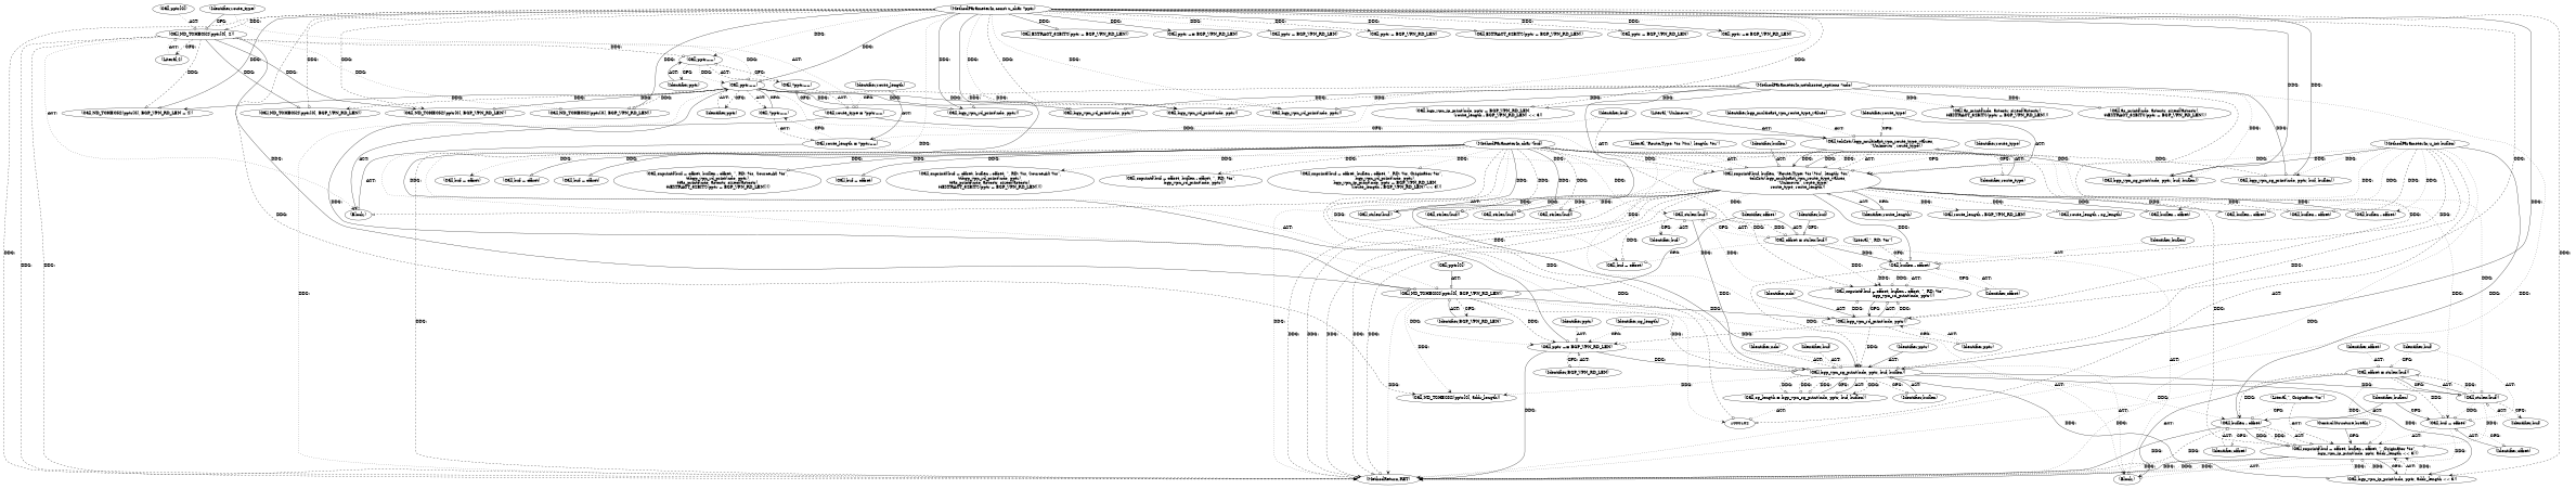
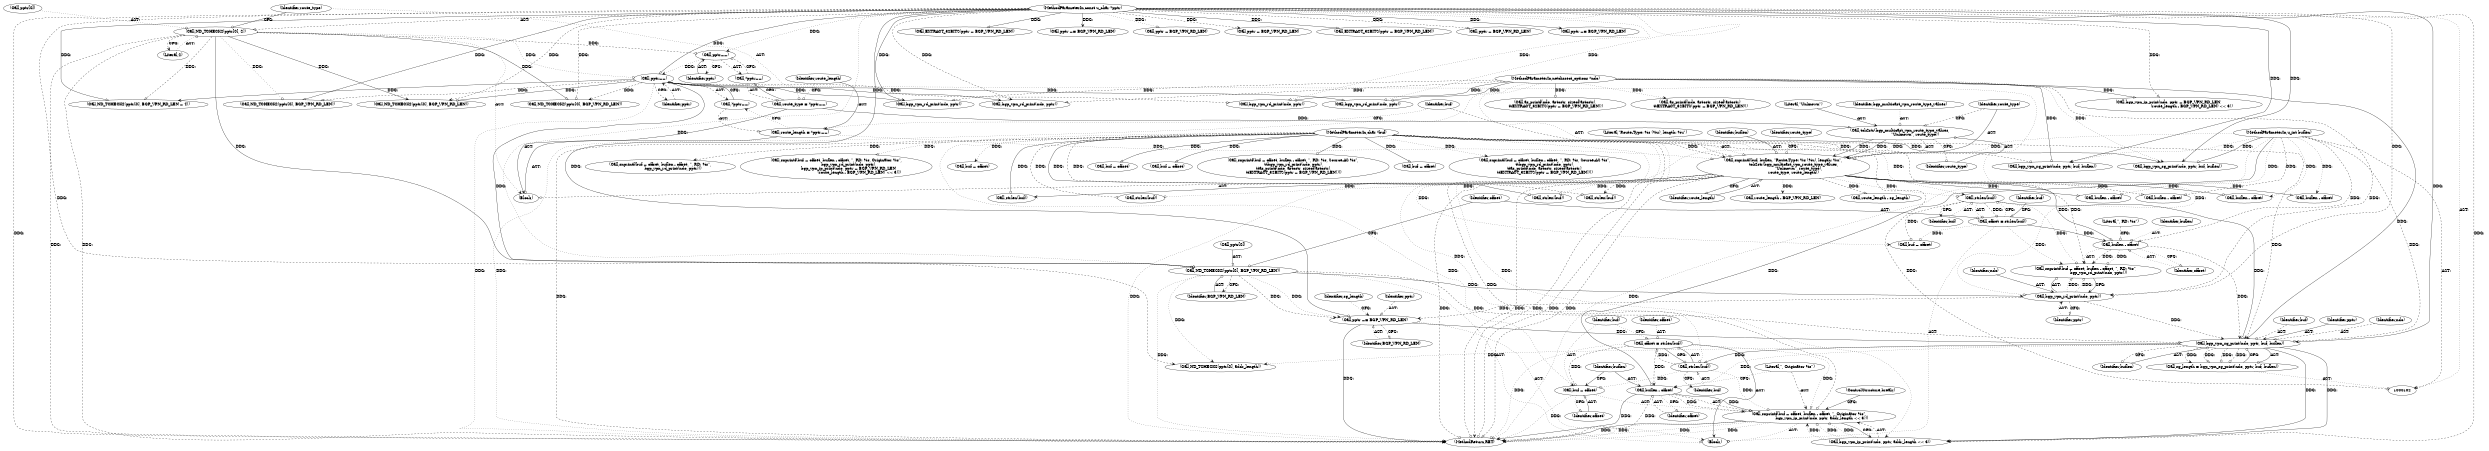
  digraph {
    edge [arrowhead=odot style=dotted]
    n1 [label="(Call,offset = strlen(buf))"]
    n2 [label="(Call,strlen(buf))"]
    n3 [label="(Call,snprintf(buf + offset, buflen - offset, \", Originator %s\",\n                     bgp_vpn_ip_print(ndo, pptr, addr_length << 3)))"]
    n4 [label="(Call,buf + offset)"]
    n5 [label="(Call,buflen - offset)"]
    n6 [label="(MethodReturn,RET)"]
    n7 [label="(Block,)"]
    n8 [label="(Identifier,buf)"]
    n9 [label="(Call,bgp_vpn_ip_print(ndo, pptr, addr_length << 3))"]
    n10 [label="(Identifier,offset)"]
    n11 [label="(Identifier,offset)"]
    n12 [label="(Call,bgp_vpn_sg_print(ndo, pptr, buf, buflen))"]
    n13 [label="(Call,ND_TCHECK2(pptr[0], addr_length))"]
    n14 [label="(Call,sg_length = bgp_vpn_sg_print(ndo, pptr, buf, buflen))"]
    n15 [label="(Identifier,buflen)"]
    1000102
    n17 [label="(Call,bgp_vpn_rd_print(ndo, pptr))"]
    n18 [label="(Call,pptr += BGP_VPN_RD_LEN)"]
    n19 [label="(Identifier,pptr)"]
    n20 [label="(Call,snprintf(buf + offset, buflen - offset, \", RD: %s\",\n                     bgp_vpn_rd_print(ndo, pptr)))"]
    n21 [label="(Identifier,BGP_VPN_RD_LEN)"]
    n22 [label="(MethodParameterIn,netdissect_options *ndo)"]
    n23 [label="(Call,bgp_vpn_rd_print(ndo, pptr))"]
    n24 [label="(Call,bgp_vpn_ip_print(ndo, pptr + BGP_VPN_RD_LEN,\n                                      (route_length - BGP_VPN_RD_LEN) << 3))"]
    n25 [label="(Call,as_printf(ndo, astostr, sizeof(astostr),\n \t\tEXTRACT_32BITS(pptr + BGP_VPN_RD_LEN)))"]
    n26 [label="(Call,bgp_vpn_rd_print(ndo, pptr))"]
    n27 [label="(Call,bgp_vpn_rd_print(ndo, pptr))"]
    n28 [label="(Call,bgp_vpn_sg_print(ndo, pptr, buf, buflen))"]
    n29 [label="(Call,bgp_vpn_sg_print(ndo, pptr, buf, buflen))"]
    n30 [label="(Call,as_printf(ndo, astostr, sizeof(astostr),\n\t\tEXTRACT_32BITS(pptr + BGP_VPN_RD_LEN)))"]
    n31 [label="(Call,bgp_vpn_rd_print(ndo, pptr))"]
    n32 [label="(Call,ND_TCHECK2(pptr[0], BGP_VPN_RD_LEN))"]
    n33 [label="(Identifier,BGP_VPN_RD_LEN)"]
    n34 [label="(Call,ND_TCHECK2(pptr[0], 2))"]
    n35 [label="(Call,pptr++)"]
    n36 [label="(Call,pptr++)"]
    n37 [label="(Block,)"]
    n38 [label="(Literal,2)"]
    n39 [label="(Call,ND_TCHECK2(pptr[0], BGP_VPN_RD_LEN + 4))"]
    n40 [label="(Call,ND_TCHECK2(pptr[0], BGP_VPN_RD_LEN))"]
    n41 [label="(Call,ND_TCHECK2(pptr[0], BGP_VPN_RD_LEN))"]
    n42 [label="(Call,ND_TCHECK2(pptr[0], BGP_VPN_RD_LEN))"]
    n43 [label="(Identifier,pptr)"]
    n44 [label="(Call,*pptr++)"]
    n45 [label="(Call,*pptr++)"]
    n46 [label="(Identifier,pptr)"]
    n47 [label="(MethodParameterIn,const u_char *pptr)"]
    n48 [label="(Call,EXTRACT_32BITS(pptr + BGP_VPN_RD_LEN))"]
    n49 [label="(Call,pptr += BGP_VPN_RD_LEN)"]
    n50 [label="(Call,pptr + BGP_VPN_RD_LEN)"]
    n51 [label="(Call,pptr + BGP_VPN_RD_LEN)"]
    n52 [label="(Call,EXTRACT_32BITS(pptr + BGP_VPN_RD_LEN))"]
    n53 [label="(Call,pptr + BGP_VPN_RD_LEN)"]
    n54 [label="(Call,pptr += BGP_VPN_RD_LEN)"]
    n55 [label="(Call,route_length = *pptr++)"]
    n56 [label="(Call,route_type = *pptr++)"]
    n57 [label="(MethodParameterIn,char *buf)"]
    n58 [label="(Call,strlen(buf))"]
    n59 [label="(Call,snprintf(buf, buflen, \"Route-Type: %s (%u), length: %u\",\n                 tok2str(bgp_multicast_vpn_route_type_values,\n                         \"Unknown\", route_type),\n                 route_type, route_length))"]
    n60 [label="(Call,buf + offset)"]
    n61 [label="(Call,strlen(buf))"]
    n62 [label="(Call,strlen(buf))"]
    n63 [label="(Call,buf + offset)"]
    n64 [label="(Call,buf + offset)"]
    n65 [label="(Call,strlen(buf))"]
    n66 [label="(Call,snprintf(buf + offset, buflen - offset, \", RD: %s, Source-AS %s\",\n \t\tbgp_vpn_rd_print(ndo, pptr),\n \t\tas_printf(ndo, astostr, sizeof(astostr),\n \t\tEXTRACT_32BITS(pptr + BGP_VPN_RD_LEN))))"]
    n67 [label="(Call,buf + offset)"]
    n68 [label="(Call,buf + offset)"]
    n69 [label="(Call,snprintf(buf + offset, buflen - offset, \", RD: %s, Source-AS %s\",\n\t\tbgp_vpn_rd_print(ndo, pptr),\n\t\tas_printf(ndo, astostr, sizeof(astostr),\n\t\tEXTRACT_32BITS(pptr + BGP_VPN_RD_LEN))))"]
    n70 [label="(Call,snprintf(buf + offset, buflen - offset, \", RD: %s\",\n                     bgp_vpn_rd_print(ndo, pptr)))"]
    n71 [label="(Call,strlen(buf))"]
    n72 [label="(Call,snprintf(buf + offset, buflen - offset, \", RD: %s, Originator %s\",\n                     bgp_vpn_rd_print(ndo, pptr),\n                     bgp_vpn_ip_print(ndo, pptr + BGP_VPN_RD_LEN,\n                                      (route_length - BGP_VPN_RD_LEN) << 3)))"]
    n73 [label="(Call,offset = strlen(buf))"]
    n74 [label="(Identifier,buf)"]
    n75 [label="(Call,buflen - offset)"]
    n76 [label="(Identifier,route_length)"]
    n77 [label="(Call,buflen - offset)"]
    n78 [label="(Call,buflen - offset)"]
    n79 [label="(Call,buflen - offset)"]
    n80 [label="(Call,buflen - offset)"]
    n81 [label="(Call,route_length - BGP_VPN_RD_LEN)"]
    n82 [label="(Call,route_length - sg_length)"]
    n83 [label="(Identifier,offset)"]
    n84 [label="(MethodParameterIn,u_int buflen)"]
    n85 [label="(Call,tok2str(bgp_multicast_vpn_route_type_values,\n                         \"Unknown\", route_type))"]
    n86 [label="(Identifier,route_type)"]
    n87 [label="(Identifier,sg_length)"]
    n88 [label="(Call,pptr[0])"]
    n89 [label="(Identifier,buflen)"]
    n90 [label="(Identifier,ndo)"]
    n91 [label="(Identifier,bgp_multicast_vpn_route_type_values)"]
    n92 [label="(Identifier,buf)"]
    n93 [label="(Literal,\"Unknown\")"]
    n94 [label="(Identifier,pptr)"]
    n95 [label="(Identifier,pptr)"]
    n96 [label="(Identifier,route_length)"]
    n97 [label="(Literal,\"Route-Type: %s (%u), length: %u\")"]
    n98 [label="(Identifier,buflen)"]
    n99 [label="(Identifier,route_type)"]
    n100 [label="(Identifier,ndo)"]
    n101 [label="(Identifier,offset)"]
    n102 [label="(Call,pptr[0])"]
    n103 [label="(ControlStructure,break;)"]
    n104 [label="(Literal,\", Originator %s\")"]
    n105 [label="(Literal,\", RD: %s\")"]
    n106 [label="(Identifier,buf)"]
    n107 [label="(Identifier,buf)"]
    n108 [label="(Identifier,offset)"]
    n109 [label="(Identifier,buflen)"]
    n110 [label="(Identifier,route_type)"]
    n111 [label="(Identifier,buf)"]
    n112 [label="(Identifier,route_type)"]
    n1 -> n2 [label="CFG: " style=solid]
    n1 -> n3 [arrowhead=onormal label="DDG: "]
    n1 -> n4 [label="DDG: " style=dashed]
    n1 -> n5 [arrowhead=vee label="DDG: " style=dashed]
    n1 -> n6 [label="DDG: "]
    n1 -> n7 [arrowhead=vee label="AST: " style=solid]
    n2 -> n1 [label="AST: " style=solid]
    n2 -> n1 [arrowhead=onormal label="DDG: " style=dashed]
    n2 -> n3 [label="DDG: "]
    n2 -> n4 [label="DDG: "]
    n2 -> n8 [arrowhead=vee label="CFG: " style=dashed]
    n3 -> n6 [arrowhead=onormal label="DDG: "]
    n3 -> n6 [label="DDG: "]
    n3 -> n6 [arrowhead=vee label="DDG: " style=solid]
    n3 -> n6 [label="DDG: "]
    n3 -> n7 [label="AST: "]
    n3 -> n9 [arrowhead=vee label="CFG: " style=solid]
    n4 -> n3 [arrowhead=vee label="AST: "]
    n4 -> n6 [arrowhead=vee label="DDG: "]
    n4 -> n10 [arrowhead=onormal label="CFG: "]
    n5 -> n3 [arrowhead=onormal label="AST: " style=dashed]
    n5 -> n3 [arrowhead=onormal label="DDG: " style=solid]
    n5 -> n3 [label="DDG: " style=dashed]
    n5 -> n6 [arrowhead=vee label="DDG: " style=dashed]
    n5 -> n6 [label="DDG: " style=solid]
    n5 -> n11 [arrowhead=onormal label="CFG: "]
    n8 -> n2 [arrowhead=onormal label="AST: "]
    n9 -> n3 [arrowhead=vee label="AST: " style=dashed]
    n9 -> n3 [arrowhead=vee label="DDG: "]
    n9 -> n3 [label="DDG: "]
    n9 -> n3 [label="DDG: "]
    n10 -> n4 [arrowhead=onormal label="AST: " style=solid]
    n11 -> n5 [label="AST: " style=dashed]
    n12 -> n2 [arrowhead=onormal label="DDG: " style=solid]
    n12 -> n5 [arrowhead=vee label="DDG: "]
    n12 -> n9 [arrowhead=onormal label="DDG: " style=solid]
    n12 -> n9 [arrowhead=vee label="DDG: " style=solid]
    n12 -> n13 [arrowhead=vee label="DDG: "]
    n12 -> n14 [label="AST: " style=solid]
    n12 -> n14 [arrowhead=vee label="DDG: " style=dashed]
    n12 -> n14 [arrowhead=onormal label="DDG: " style=dashed]
    n12 -> n14 [label="DDG: " style=dashed]
    n12 -> n14 [label="DDG: " style=dashed]
    n12 -> n15 [label="CFG: " style=dashed]
    n14 -> n12 [label="CFG: " style=solid]
    n14 -> 1000102 [label="AST: "]
    n15 -> n12 [label="AST: " style=solid]
    n17 -> n12 [arrowhead=vee label="DDG: " style=dashed]
    n17 -> n18 [arrowhead=vee label="DDG: " style=dashed]
    n17 -> n19 [arrowhead=onormal label="CFG: " style=dashed]
    n17 -> n20 [label="AST: " style=solid]
    n17 -> n20 [arrowhead=onormal label="DDG: "]
    n17 -> n20 [label="DDG: "]
    n18 -> n6 [label="DDG: " style=solid]
    n18 -> n7 [arrowhead=vee label="AST: "]
    n18 -> n12 [label="DDG: " style=solid]
    n18 -> n21 [arrowhead=onormal label="CFG: " style=dashed]
    n19 -> n17 [arrowhead=vee label="AST: "]
    n20 -> n17 [arrowhead=vee label="CFG: " style=solid]
    n21 -> n18 [arrowhead=onormal label="AST: "]
    n22 -> n6 [arrowhead=vee label="DDG: "]
+   n22 -> n9 [arrowhead=vee label="DDG: "]
    n22 -> n12 [arrowhead=vee label="DDG: " style=solid]
    n22 -> n17 [label="DDG: " style=dashed]
    n22 -> n23 [arrowhead=onormal label="DDG: " style=dashed]
    n22 -> n24 [arrowhead=onormal label="DDG: " style=solid]
    n22 -> n25 [label="DDG: " style=solid]
    n22 -> n26 [label="DDG: " style=solid]
    n22 -> n27 [arrowhead=onormal label="DDG: " style=dashed]
    n22 -> n28 [label="DDG: " style=solid]
    n22 -> n29 [arrowhead=vee label="DDG: "]
    n22 -> n30 [arrowhead=vee label="DDG: "]
    n22 -> n31 [label="DDG: " style=solid]
    n32 -> n6 [arrowhead=vee label="DDG: "]
    n32 -> n7 [arrowhead=onormal label="AST: "]
    n32 -> n12 [arrowhead=onormal label="DDG: " style=dashed]
    n32 -> n13 [arrowhead=vee label="DDG: "]
    n32 -> n17 [arrowhead=vee label="DDG: " style=solid]
    n32 -> n18 [arrowhead=vee label="DDG: " style=dashed]
    n32 -> n18 [arrowhead=vee label="DDG: "]
    n32 -> n33 [arrowhead=vee label="CFG: " style=dashed]
    n33 -> n32 [label="AST: " style=solid]
    n34 -> n6 [arrowhead=onormal label="DDG: " style=dashed]
    n34 -> n6 [arrowhead=onormal label="DDG: " style=dashed]
    n34 -> n32 [label="DDG: " style=solid]
    n34 -> n35 [label="DDG: "]
    n34 -> n36 [label="DDG: " style=dashed]
    n34 -> n37 [arrowhead=vee label="AST: "]
    n34 -> n38 [arrowhead=vee label="CFG: " style=dashed]
    n34 -> n39 [arrowhead=onormal label="DDG: " style=dashed]
    n34 -> n40 [arrowhead=onormal label="DDG: " style=solid]
    n34 -> n41 [arrowhead=vee label="DDG: " style=solid]
    n34 -> n42 [label="DDG: "]
    n35 -> n6 [arrowhead=onormal label="DDG: "]
    n35 -> n17 [arrowhead=onormal label="DDG: "]
    n35 -> n23 [arrowhead=onormal label="DDG: " style=solid]
    n35 -> n26 [arrowhead=onormal label="DDG: " style=solid]
    n35 -> n27 [arrowhead=vee label="DDG: " style=solid]
    n35 -> n31 [arrowhead=onormal label="DDG: " style=dashed]
    n35 -> n32 [label="DDG: " style=solid]
    n35 -> n39 [arrowhead=vee label="DDG: " style=solid]
    n35 -> n40 [arrowhead=vee label="DDG: " style=dashed]
    n35 -> n41 [label="DDG: " style=solid]
    n35 -> n42 [arrowhead=onormal label="DDG: " style=dashed]
    n35 -> n43 [arrowhead=vee label="CFG: " style=dashed]
    n35 -> n44 [arrowhead=vee label="AST: " style=dashed]
    n36 -> n35 [arrowhead=vee label="DDG: "]
    n36 -> n45 [arrowhead=vee label="AST: " style=dashed]
    n36 -> n46 [arrowhead=vee label="CFG: "]
    n38 -> n34 [label="AST: "]
    n43 -> n35 [arrowhead=vee label="AST: " style=dashed]
    n44 -> n35 [label="CFG: " style=solid]
    n44 -> n55 [arrowhead=onormal label="AST: " style=dashed]
    n45 -> n36 [label="CFG: " style=dashed]
    n45 -> n56 [label="AST: " style=dashed]
    n46 -> n36 [arrowhead=vee label="AST: " style=solid]
    n47 -> n6 [arrowhead=onormal label="DDG: " style=dashed]
    n47 -> n9 [arrowhead=vee label="DDG: " style=dashed]
    n47 -> n12 [arrowhead=vee label="DDG: " style=solid]
    n47 -> n13 [arrowhead=vee label="DDG: " style=dashed]
    n47 -> 1000102 [arrowhead=vee label="AST: "]
    n47 -> n17 [arrowhead=vee label="DDG: " style=dashed]
    n47 -> n18 [label="DDG: " style=solid]
    n47 -> n23 [arrowhead=vee label="DDG: " style=solid]
    n47 -> n24 [arrowhead=onormal label="DDG: " style=dashed]
    n47 -> n26 [label="DDG: "]
    n47 -> n27 [arrowhead=vee label="DDG: " style=dashed]
    n47 -> n28 [arrowhead=onormal label="DDG: " style=solid]
    n47 -> n29 [arrowhead=vee label="DDG: " style=solid]
    n47 -> n31 [arrowhead=onormal label="DDG: "]
    n47 -> n32 [label="DDG: "]
-   n47 -> n34 [arrowhead=onormal label="DDG: " style=dashed]
+   n47 -> n34 [arrowhead=onormal label="AST: " style=dashed]
    n47 -> n35 [arrowhead=onormal label="DDG: " style=solid]
    n47 -> n36 [arrowhead=vee label="DDG: "]
    n47 -> n39 [arrowhead=onormal label="DDG: " style=solid]
    n47 -> n40 [label="DDG: " style=dashed]
    n47 -> n41 [arrowhead=vee label="DDG: " style=dashed]
    n47 -> n42 [arrowhead=onormal label="DDG: " style=solid]
    n47 -> n48 [arrowhead=onormal label="DDG: " style=solid]
    n47 -> n49 [arrowhead=vee label="DDG: " style=solid]
    n47 -> n50 [arrowhead=onormal label="DDG: "]
    n47 -> n51 [arrowhead=vee label="DDG: " style=dashed]
    n47 -> n52 [arrowhead=onormal label="DDG: " style=solid]
    n47 -> n53 [arrowhead=onormal label="DDG: " style=dashed]
    n47 -> n54 [arrowhead=vee label="DDG: " style=solid]
    n55 -> n37 [label="AST: " style=solid]
    n55 -> n44 [arrowhead=vee label="CFG: "]
    n55 -> n59 [arrowhead=onormal label="DDG: "]
    n56 -> n37 [arrowhead=vee label="AST: " style=solid]
    n56 -> n45 [arrowhead=onormal label="CFG: " style=solid]
    n56 -> n85 [arrowhead=onormal label="DDG: " style=solid]
    n57 -> n2 [label="DDG: "]
    n57 -> n3 [label="DDG: " style=dashed]
    n57 -> n4 [arrowhead=vee label="DDG: "]
    n57 -> n6 [arrowhead=vee label="DDG: " style=dashed]
    n57 -> n12 [arrowhead=vee label="DDG: " style=dashed]
    n57 -> 1000102 [label="DDG: " style=dashed]
    n57 -> n20 [arrowhead=vee label="DDG: " style=dashed]
    n57 -> n28 [label="DDG: " style=dashed]
    n57 -> n29 [arrowhead=vee label="DDG: " style=solid]
    n57 -> n58 [arrowhead=vee label="DDG: "]
    n57 -> n59 [arrowhead=vee label="DDG: " style=dashed]
    n57 -> n60 [arrowhead=vee label="DDG: "]
    n57 -> n61 [label="DDG: " style=dashed]
    n57 -> n62 [label="DDG: " style=solid]
    n57 -> n63 [arrowhead=onormal label="DDG: " style=solid]
    n57 -> n64 [arrowhead=onormal label="DDG: " style=solid]
    n57 -> n65 [label="DDG: " style=dashed]
    n57 -> n66 [label="DDG: " style=solid]
    n57 -> n67 [arrowhead=onormal label="DDG: " style=solid]
    n57 -> n68 [arrowhead=vee label="DDG: "]
    n57 -> n69 [arrowhead=vee label="DDG: "]
    n57 -> n70 [arrowhead=vee label="DDG: " style=dashed]
    n57 -> n71 [label="DDG: " style=solid]
    n57 -> n72 [arrowhead=onormal label="DDG: "]
    n58 -> n12 [label="DDG: " style=solid]
    n58 -> n20 [label="DDG: "]
    n58 -> n68 [label="DDG: " style=dashed]
    n58 -> n73 [label="AST: "]
    n58 -> n73 [label="DDG: " style=dashed]
    n58 -> n74 [arrowhead=vee label="CFG: " style=dashed]
    n59 -> n6 [label="DDG: " style=dashed]
    n59 -> n6 [label="DDG: " style=dashed]
    n59 -> n6 [arrowhead=vee label="DDG: " style=dashed]
    n59 -> n6 [label="DDG: " style=dashed]
    n59 -> n6 [arrowhead=onormal label="DDG: " style=dashed]
    n59 -> n37 [arrowhead=onormal label="AST: " style=dashed]
    n59 -> n58 [label="DDG: "]
    n59 -> n61 [arrowhead=vee label="DDG: " style=dashed]
    n59 -> n62 [arrowhead=vee label="DDG: " style=solid]
    n59 -> n65 [label="DDG: "]
    n59 -> n71 [label="DDG: "]
    n59 -> n75 [arrowhead=onormal label="DDG: " style=solid]
    n59 -> n76 [arrowhead=onormal label="CFG: " style=solid]
    n59 -> n77 [arrowhead=onormal label="DDG: " style=dashed]
    n59 -> n78 [label="DDG: " style=solid]
    n59 -> n79 [arrowhead=onormal label="DDG: " style=solid]
    n59 -> n80 [arrowhead=onormal label="DDG: " style=solid]
    n59 -> n81 [arrowhead=vee label="DDG: "]
    n59 -> n82 [arrowhead=onormal label="DDG: " style=dashed]
    n73 -> n7 [label="AST: "]
    n73 -> n20 [arrowhead=vee label="DDG: "]
    n73 -> n58 [label="CFG: "]
    n73 -> n68 [label="DDG: "]
    n73 -> n75 [arrowhead=vee label="DDG: " style=solid]
    n74 -> n58 [label="AST: "]
    n75 -> n12 [arrowhead=vee label="DDG: " style=dashed]
    n75 -> n20 [label="AST: "]
    n75 -> n20 [arrowhead=vee label="DDG: " style=dashed]
    n75 -> n20 [label="DDG: "]
    n75 -> n83 [arrowhead=onormal label="CFG: "]
    n76 -> n59 [arrowhead=onormal label="AST: " style=solid]
    n83 -> n75 [arrowhead=onormal label="AST: "]
    n84 -> n5 [label="DDG: " style=solid]
    n84 -> n6 [label="DDG: "]
    n84 -> n12 [label="DDG: " style=dashed]
    n84 -> 1000102 [arrowhead=onormal label="AST: " style=dashed]
    n84 -> n28 [arrowhead=vee label="DDG: "]
    n84 -> n29 [label="DDG: " style=solid]
    n84 -> n59 [arrowhead=vee label="DDG: "]
    n84 -> n75 [arrowhead=onormal label="DDG: " style=dashed]
    n84 -> n77 [arrowhead=onormal label="DDG: " style=dashed]
    n84 -> n78 [arrowhead=vee label="DDG: "]
    n84 -> n79 [arrowhead=vee label="DDG: "]
    n84 -> n80 [label="DDG: "]
    n85 -> n6 [arrowhead=onormal label="DDG: "]
    n85 -> n59 [label="AST: " style=dashed]
    n85 -> n59 [arrowhead=vee label="DDG: " style=solid]
    n85 -> n59 [label="DDG: " style=solid]
    n85 -> n59 [arrowhead=onormal label="DDG: "]
    n85 -> n86 [label="CFG: " style=dashed]
    n86 -> n85 [label="AST: " style=solid]
    n87 -> n18 [arrowhead=vee label="CFG: "]
    n88 -> n34 [label="AST: "]
    n89 -> n4 [arrowhead=vee label="CFG: " style=solid]
    n89 -> n5 [arrowhead=vee label="AST: " style=solid]
    n90 -> n17 [arrowhead=vee label="AST: " style=solid]
    n91 -> n85 [label="AST: "]
    n92 -> n55 [label="CFG: "]
    n92 -> n59 [label="AST: " style=dashed]
    n93 -> n85 [arrowhead=vee label="AST: " style=solid]
    n94 -> n18 [arrowhead=onormal label="AST: " style=dashed]
    n95 -> n12 [arrowhead=vee label="AST: " style=solid]
    n96 -> n55 [arrowhead=vee label="AST: " style=solid]
    n96 -> n56 [label="CFG: "]
    n97 -> n59 [arrowhead=onormal label="AST: "]
    n98 -> n59 [label="AST: " style=solid]
    n99 -> n59 [label="CFG: "]
    n100 -> n12 [arrowhead=onormal label="AST: " style=dashed]
    n101 -> n32 [label="CFG: " style=solid]
    n101 -> n73 [label="AST: " style=solid]
    n102 -> n32 [arrowhead=onormal label="AST: " style=solid]
    n103 -> n3 [arrowhead=vee label="CFG: " style=solid]
    n104 -> n3 [arrowhead=vee label="AST: " style=dashed]
    n104 -> n5 [label="CFG: "]
    n105 -> n75 [label="CFG: " style=dashed]
    n106 -> n12 [label="AST: " style=dashed]
    n107 -> n73 [arrowhead=onormal label="CFG: " style=solid]
    n108 -> n1 [label="AST: "]
    n109 -> n75 [label="AST: "]
    n110 -> n59 [arrowhead=vee label="AST: " style=solid]
    n110 -> n85 [arrowhead=onormal label="CFG: " style=dashed]
    n111 -> n1 [arrowhead=onormal label="CFG: "]
    n111 -> n4 [label="AST: "]
    n112 -> n34 [label="CFG: " style=solid]
    n112 -> n56 [label="AST: "]
  }
